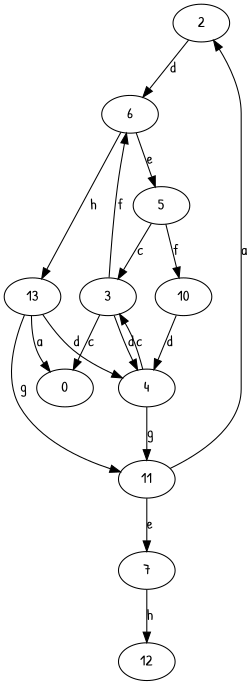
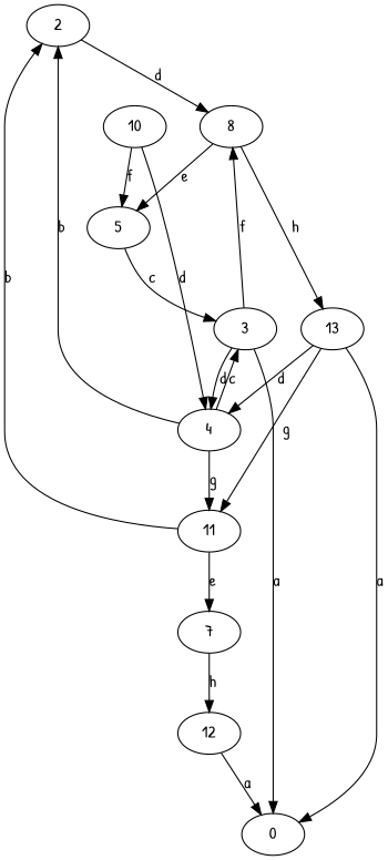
  strict digraph {
    fontname="Patrick Hand"
    node [fontname="Patrick Hand"]
    edge [fontname="Patrick Hand"]
    2
-   8 [label=6]
+   8
    4
    3
    11
    0
    5
    13
    7
    10
    12
    2 -> 8 [label=d]
    8 -> 5 [label=e]
    8 -> 13 [label=h]
+   4 -> 2 [label=b]
    4 -> 3 [label=c]
    4 -> 11 [label=g]
    3 -> 8 [label=f]
    3 -> 4 [label=d]
-   3 -> 0 [label=c]
-   11 -> 2 [label=a]
+   3 -> 0 [label=a]
+   11 -> 2 [label=b]
    11 -> 7 [label=e]
    5 -> 3 [label=c]
-   5 -> 10 [label=f]
+   10 -> 5 [label=f]
    13 -> 4 [label=d]
    13 -> 11 [label=g]
    13 -> 0 [label=a]
    7 -> 12 [label=h]
    10 -> 4 [label=d]
+   12 -> 0 [label=a]
  }
